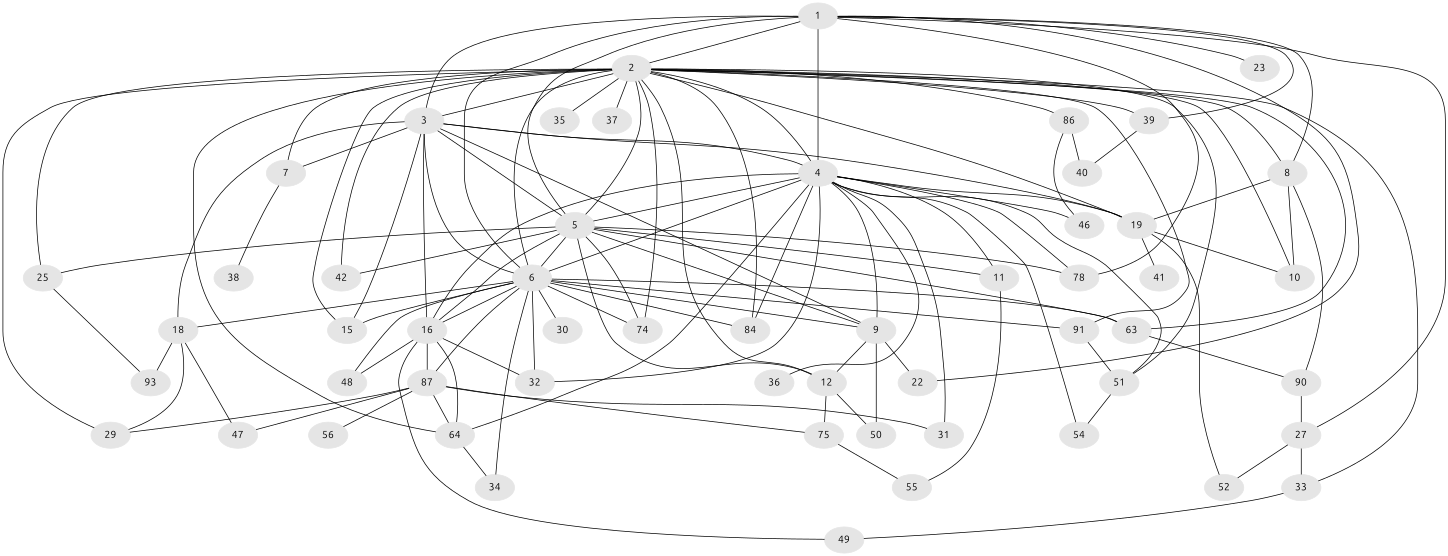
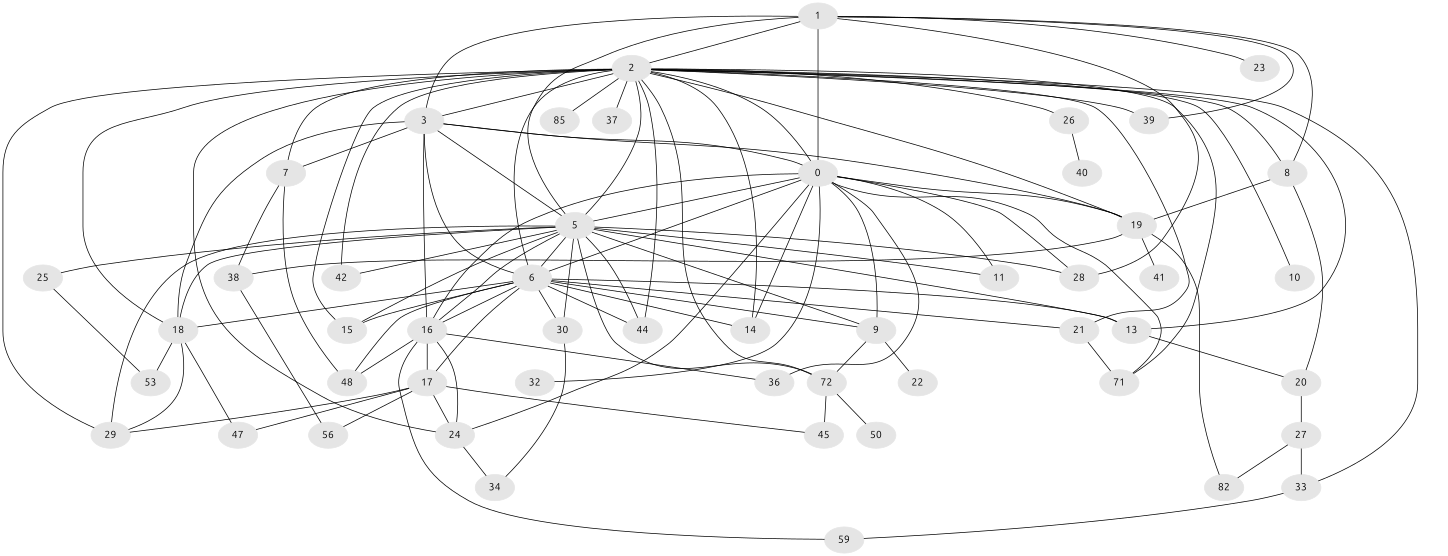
  graph {
    fontname=Ubuntu
    node [color=gray90 fontname=Ubuntu style=filled]
    edge [fontname=Ubuntu weight=1.0]
    1
    2
    3
-   4
+   4 [label=0]
    5
    6
    8
    22
    23
    27
-   28 [label=78]
+   28
    39
-   26 [label=86]
+   26
    7
    10
-   12
-   13 [label=63]
-   14 [label=84]
+   12 [label=72]
+   13
+   14
    15
    18
    19
-   21 [label=91]
-   24 [label=64]
+   21
+   24
    29
    33
-   35
+   35 [label=85]
    37
    42
-   44 [label=74]
-   51
+   44
+   51 [label=71]
    9
    16
    11
-   31
    32
    36
-   46
-   54
    25
    30
-   17 [label=87]
+   17
    34
    48
-   20 [label=90]
+   20
    40
-   52
+   52 [label=82]
    38
    50
-   45 [label=75]
+   45
    47
-   53 [label=93]
+   53
    41
-   49
-   55
+   49 [label=59]
    56
    1 -- 2 [weight=3.0]
    1 -- 3 [weight=2.0]
    1 -- 4 [weight=2.0]
    1 -- 5 [weight=2.0]
-   1 -- 6 [weight=2.0]
    1 -- 8 [weight=3.0]
-   1 -- 22
    1 -- 23
-   1 -- 27
    1 -- 28
    1 -- 39
    2 -- 3 [weight=4.0]
    2 -- 4 [weight=6.0]
    2 -- 5 [weight=7.0]
    2 -- 6 [weight=6.0]
    2 -- 8
    2 -- 39
    2 -- 26
    2 -- 7 [weight=6.0]
    2 -- 10
    2 -- 12
    2 -- 13 [weight=2.0]
    2 -- 14
    2 -- 15
-   2 -- 25 [weight=2.0]
+   2 -- 18 [weight=2.0]
    2 -- 19
    2 -- 21
    2 -- 24
    2 -- 29 [weight=2.0]
    2 -- 33
    2 -- 35
    2 -- 37 [weight=2.0]
    2 -- 42 [weight=2.0]
    2 -- 44
    2 -- 51
    3 -- 4 [weight=2.0]
    3 -- 5 [weight=2.0]
    3 -- 6 [weight=2.0]
    3 -- 7 [weight=7.0]
    3 -- 18
    3 -- 19
-   3 -- 9
    3 -- 16
    4 -- 5 [weight=2.0]
    4 -- 6 [weight=2.0]
    4 -- 28
    4 -- 14
    4 -- 19
    4 -- 24
    4 -- 51
    4 -- 9
    4 -- 16
    4 -- 11
-   4 -- 31
    4 -- 32
    4 -- 36
-   4 -- 46
-   4 -- 54
    5 -- 6 [weight=4.0]
    5 -- 28
    5 -- 12
    5 -- 13
-   3 -- 15
+   5 -- 15
+   5 -- 18
+   5 -- 29 [weight=4.0]
    5 -- 42
    5 -- 44
    5 -- 9
    5 -- 16
    5 -- 11
    5 -- 25
+   5 -- 30
    6 -- 13
    6 -- 14
    6 -- 15
    6 -- 18
    6 -- 21 [weight=2.0]
    6 -- 44
    6 -- 9
    6 -- 16
-   6 -- 32 [weight=3.0]
    6 -- 30
    6 -- 17
-   6 -- 34
+   30 -- 34
    6 -- 48
-   8 -- 10
    8 -- 19 [weight=2.0]
    8 -- 20
    27 -- 33
    27 -- 52
-   39 -- 40
-   26 -- 46
    26 -- 40
+   7 -- 48
    7 -- 38
    12 -- 50
    12 -- 45
    13 -- 20
    18 -- 29
    18 -- 47
    18 -- 53
    19 -- 52
-   19 -- 10
+   19 -- 38
    19 -- 41 [weight=2.0]
    21 -- 51
    24 -- 34
    33 -- 49
-   51 -- 54
    9 -- 22
    9 -- 12
-   9 -- 50
    16 -- 24
-   16 -- 32
+   16 -- 36
    16 -- 17
    16 -- 48
    16 -- 49
-   11 -- 55
    25 -- 53
    17 -- 24
    17 -- 29
-   17 -- 31
    17 -- 45
    17 -- 47
    17 -- 56
    20 -- 27
-   45 -- 55
+   38 -- 56
  }
